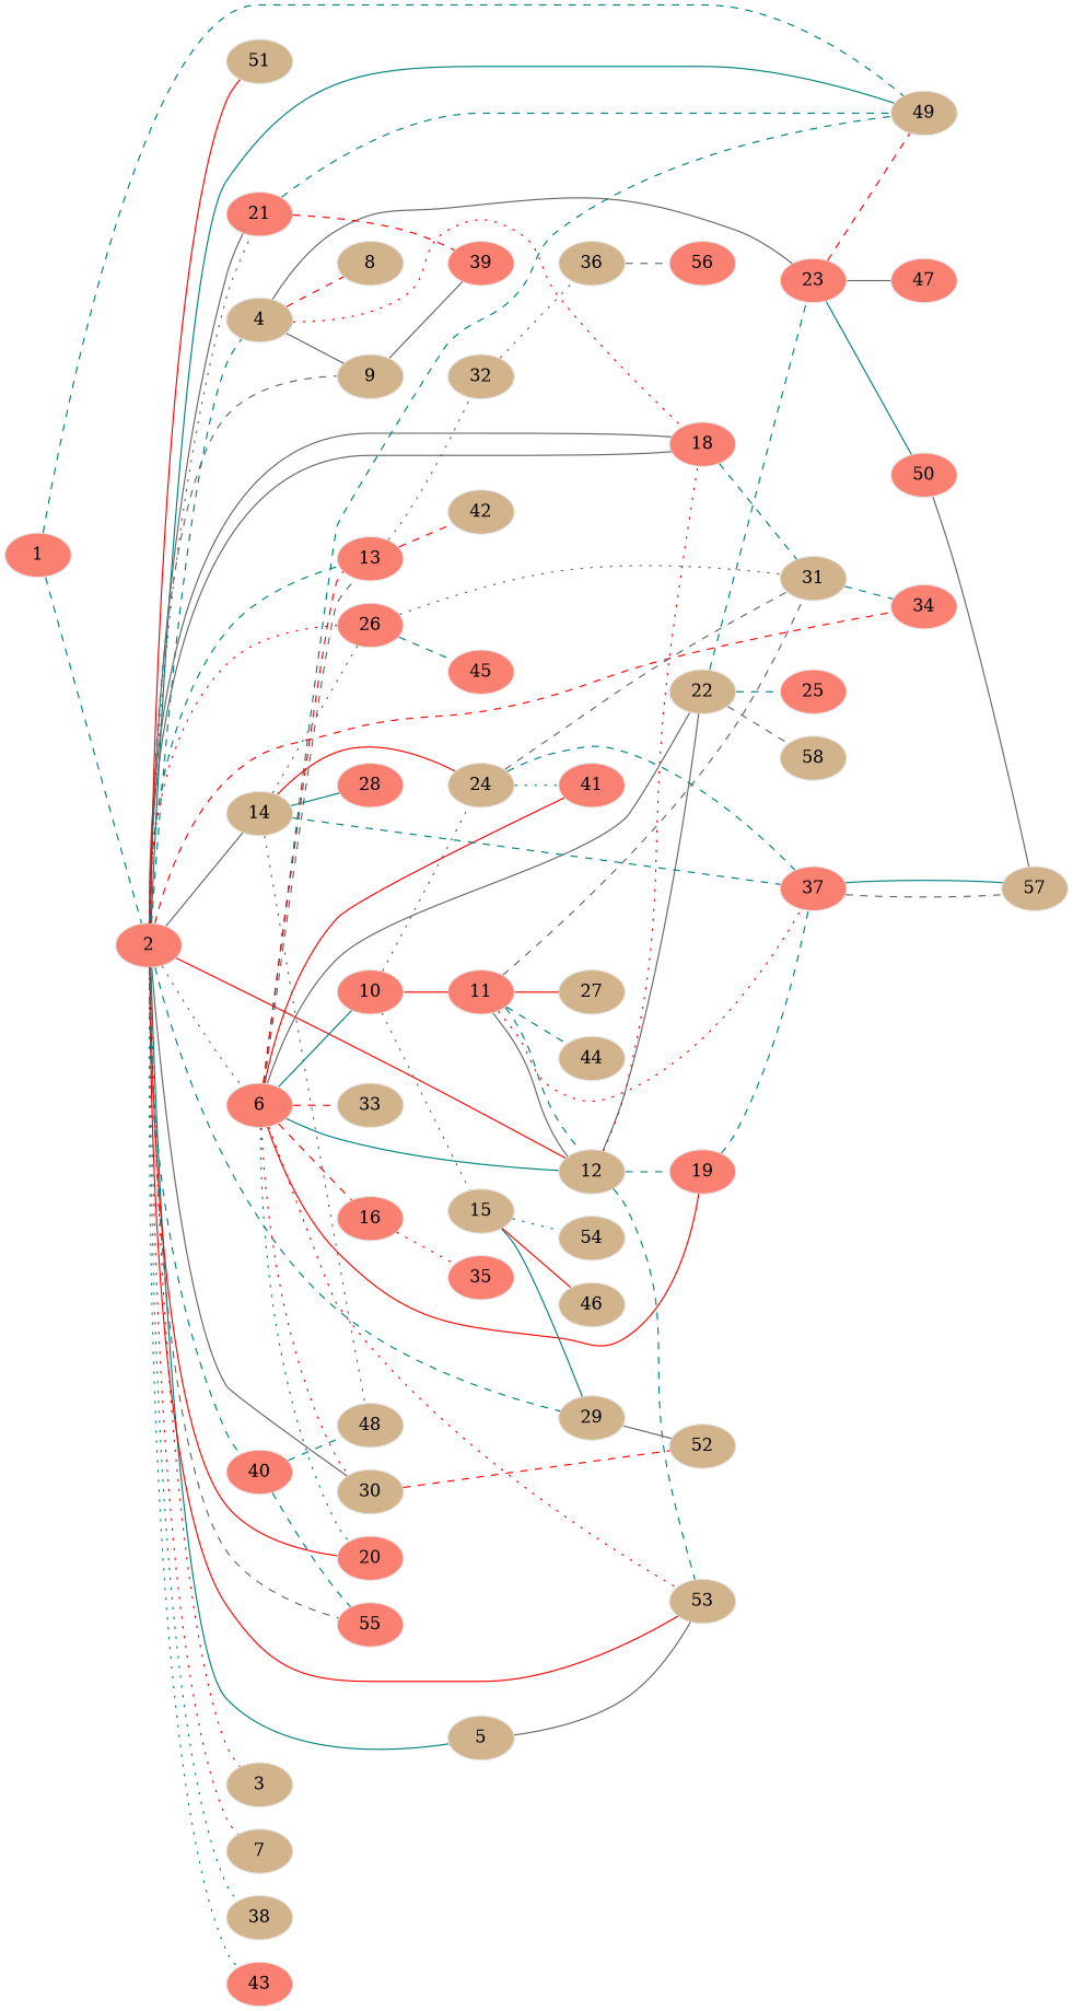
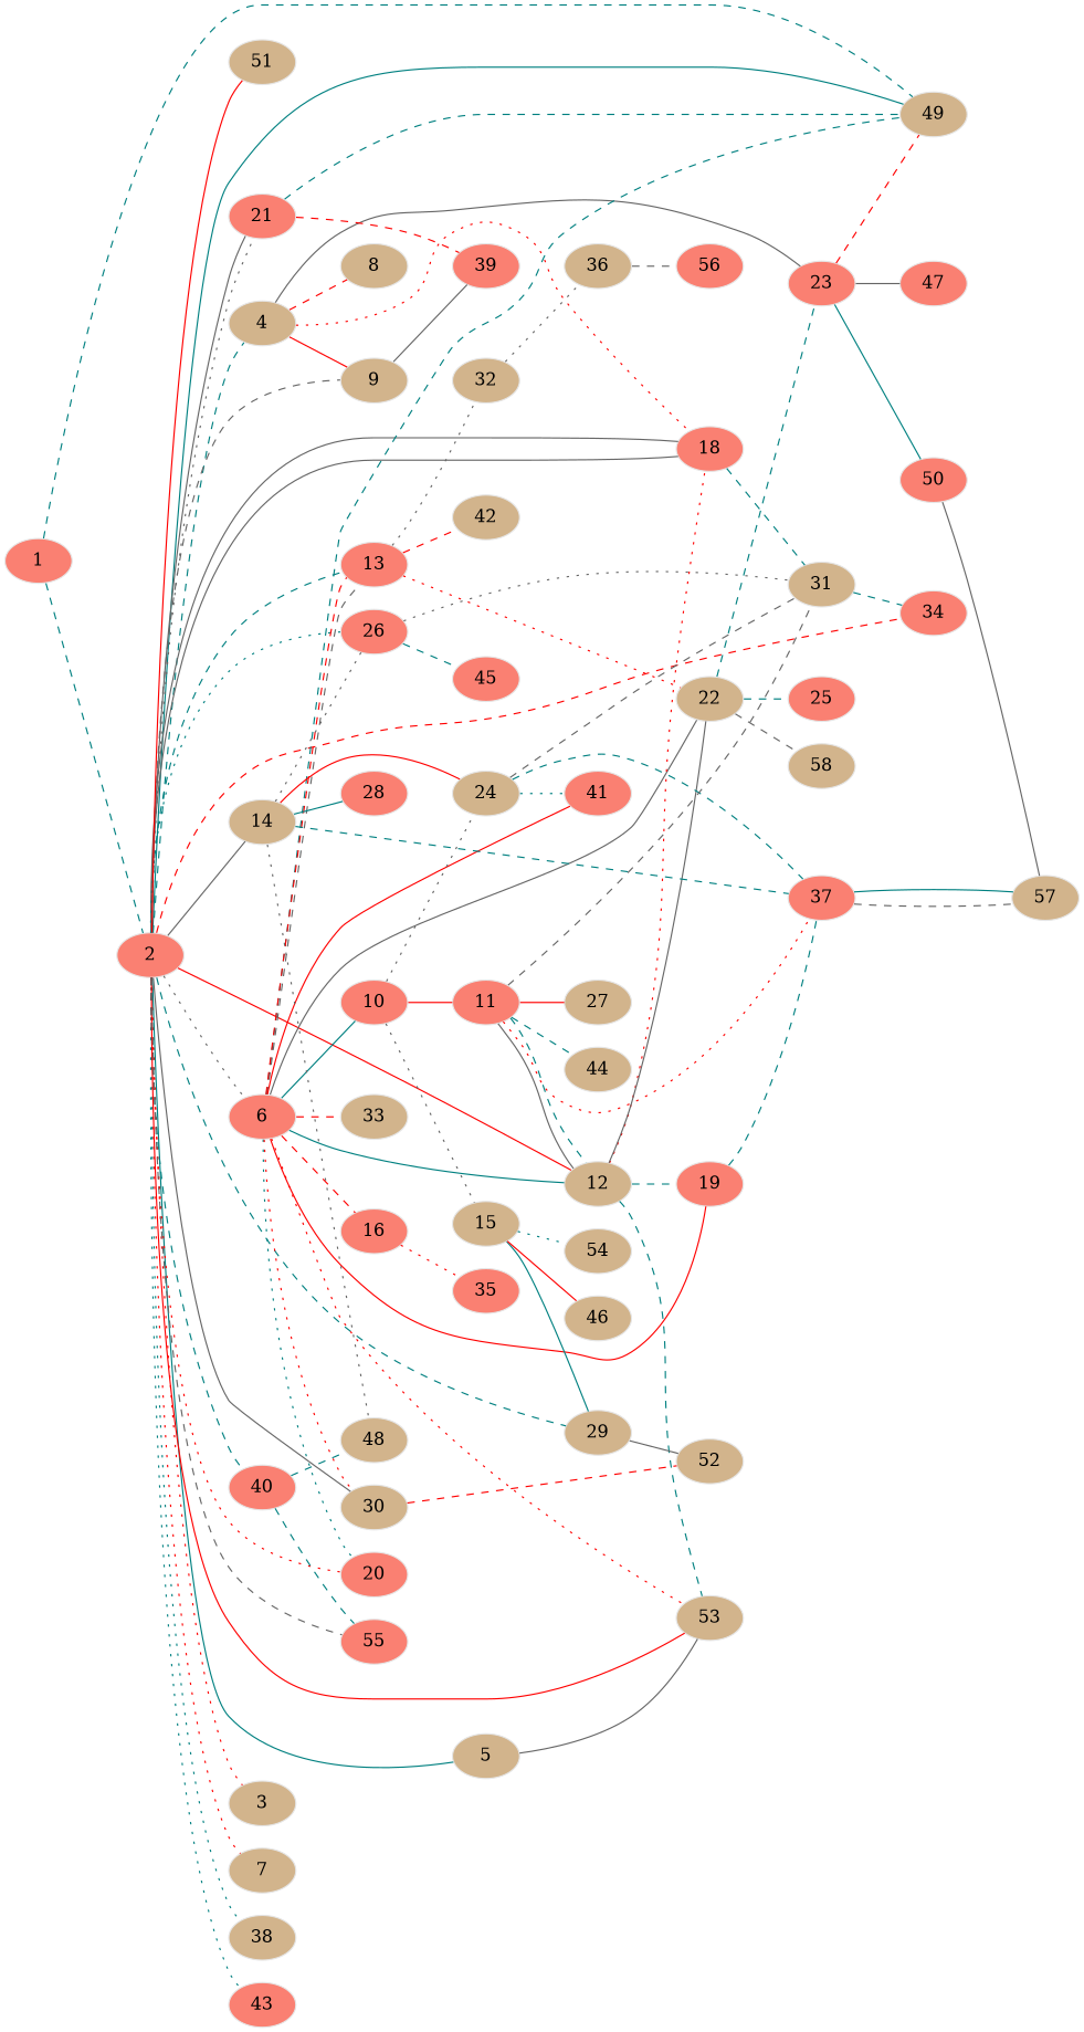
  graph {
    rankdir=LR
    node [color=gray90 fillcolor=tan style=filled]
    edge [color=teal style=dashed]
    1 [fillcolor=salmon]
    2 [fillcolor=salmon]
    49
    3
    4
    5
    6 [fillcolor=salmon]
    7
    9
    12
    13 [fillcolor=salmon]
    14
    18 [fillcolor=salmon]
    20 [fillcolor=salmon]
    21 [fillcolor=salmon]
    26 [fillcolor=salmon]
    29
    30
    34 [fillcolor=salmon]
    38
    40 [fillcolor=salmon]
    43 [fillcolor=salmon]
    51
    53
    55 [fillcolor=salmon]
    8
    23 [fillcolor=salmon]
    10 [fillcolor=salmon]
    16 [fillcolor=salmon]
    19 [fillcolor=salmon]
    22
    33
    41 [fillcolor=salmon]
    39 [fillcolor=salmon]
    32
    42
    24
    37 [fillcolor=salmon]
    28 [fillcolor=salmon]
    48
    31
    45 [fillcolor=salmon]
    52
    47 [fillcolor=salmon]
    50 [fillcolor=salmon]
    11 [fillcolor=salmon]
    15
    35 [fillcolor=salmon]
    25 [fillcolor=salmon]
    58
    27
    44
    46
    54
    57
    36
    56 [fillcolor=salmon]
    1 -- 2
    1 -- 49
    2 -- 49 [style=solid]
    2 -- 3 [color=red style=dotted]
    2 -- 4
    2 -- 5 [style=solid]
    2 -- 6 [color=gray40 style=dotted]
    2 -- 7 [color=red style=dotted]
    2 -- 9 [color=gray40]
    2 -- 12 [color=red style=solid]
    2 -- 13
    2 -- 14 [color=gray40 style=solid]
    2 -- 18 [color=gray40 style=solid]
    2 -- 18 [color=gray40 style=solid]
-   2 -- 20 [color=red style=solid]
+   2 -- 20 [color=red style=dotted]
    2 -- 21 [color=gray40 style=dotted]
    2 -- 21 [color=gray40 style=solid]
-   2 -- 26 [color=red style=dotted]
+   2 -- 26 [style=dotted]
    2 -- 29
    2 -- 30 [color=gray40 style=solid]
    2 -- 34 [color=red]
    2 -- 38 [style=dotted]
    2 -- 40
    2 -- 43 [style=dotted]
    2 -- 51 [color=red style=solid]
    2 -- 53 [color=red style=solid]
    2 -- 55 [color=gray40]
-   4 -- 9 [color=gray40 style=solid]
+   4 -- 9 [color=red style=solid]
    4 -- 18 [color=red style=dotted]
    4 -- 8 [color=red]
    4 -- 23 [color=gray40 style=solid]
    5 -- 53 [color=gray40 style=solid]
    6 -- 49
    6 -- 12 [style=solid]
    6 -- 13 [color=gray40]
    6 -- 13 [color=red]
    6 -- 20 [style=dotted]
    6 -- 30 [color=red style=dotted]
    6 -- 53 [color=red style=dotted]
    6 -- 10 [style=solid]
    6 -- 16 [color=red]
    6 -- 19 [color=red style=solid]
    6 -- 22 [color=gray40 style=solid]
    6 -- 33 [color=red]
    6 -- 41 [color=red style=solid]
    9 -- 39 [color=gray40 style=solid]
    12 -- 18 [color=red style=dotted]
    12 -- 53
    12 -- 19
    12 -- 22 [color=gray40 style=solid]
+   13 -- 22 [color=red style=dotted]
    13 -- 32 [color=gray40 style=dotted]
    13 -- 42 [color=red]
    14 -- 26 [color=gray40 style=dotted]
    14 -- 24 [color=red style=solid]
    14 -- 37
    14 -- 28 [style=solid]
    14 -- 48 [color=gray40 style=dotted]
    18 -- 31
    21 -- 49
    21 -- 39 [color=red]
    26 -- 31 [color=gray40 style=dotted]
    26 -- 45
    29 -- 52 [color=gray40 style=solid]
    30 -- 52 [color=red]
    40 -- 55
    40 -- 48
    23 -- 49 [color=red]
    23 -- 47 [color=gray40 style=solid]
    23 -- 50 [style=solid]
    10 -- 24 [color=gray40 style=dotted]
    10 -- 11 [color=red style=solid]
    10 -- 15 [color=gray40 style=dotted]
    16 -- 35 [color=red style=dotted]
    19 -- 37
    22 -- 23
    22 -- 25
    22 -- 58 [color=gray40]
    32 -- 36 [color=gray40 style=dotted]
    24 -- 41 [style=dotted]
    24 -- 37
    24 -- 31 [color=gray40]
    37 -- 57 [color=gray40]
    37 -- 57 [style=solid]
    31 -- 34
    50 -- 57 [color=gray40 style=solid]
    11 -- 12 [color=gray40 style=solid]
    11 -- 12
    11 -- 37 [color=red style=dotted]
    11 -- 31 [color=gray40]
    11 -- 27 [color=red style=solid]
    11 -- 44
    15 -- 29 [style=solid]
    15 -- 46 [color=red style=solid]
    15 -- 54 [style=dotted]
    36 -- 56 [color=gray40]
  }
